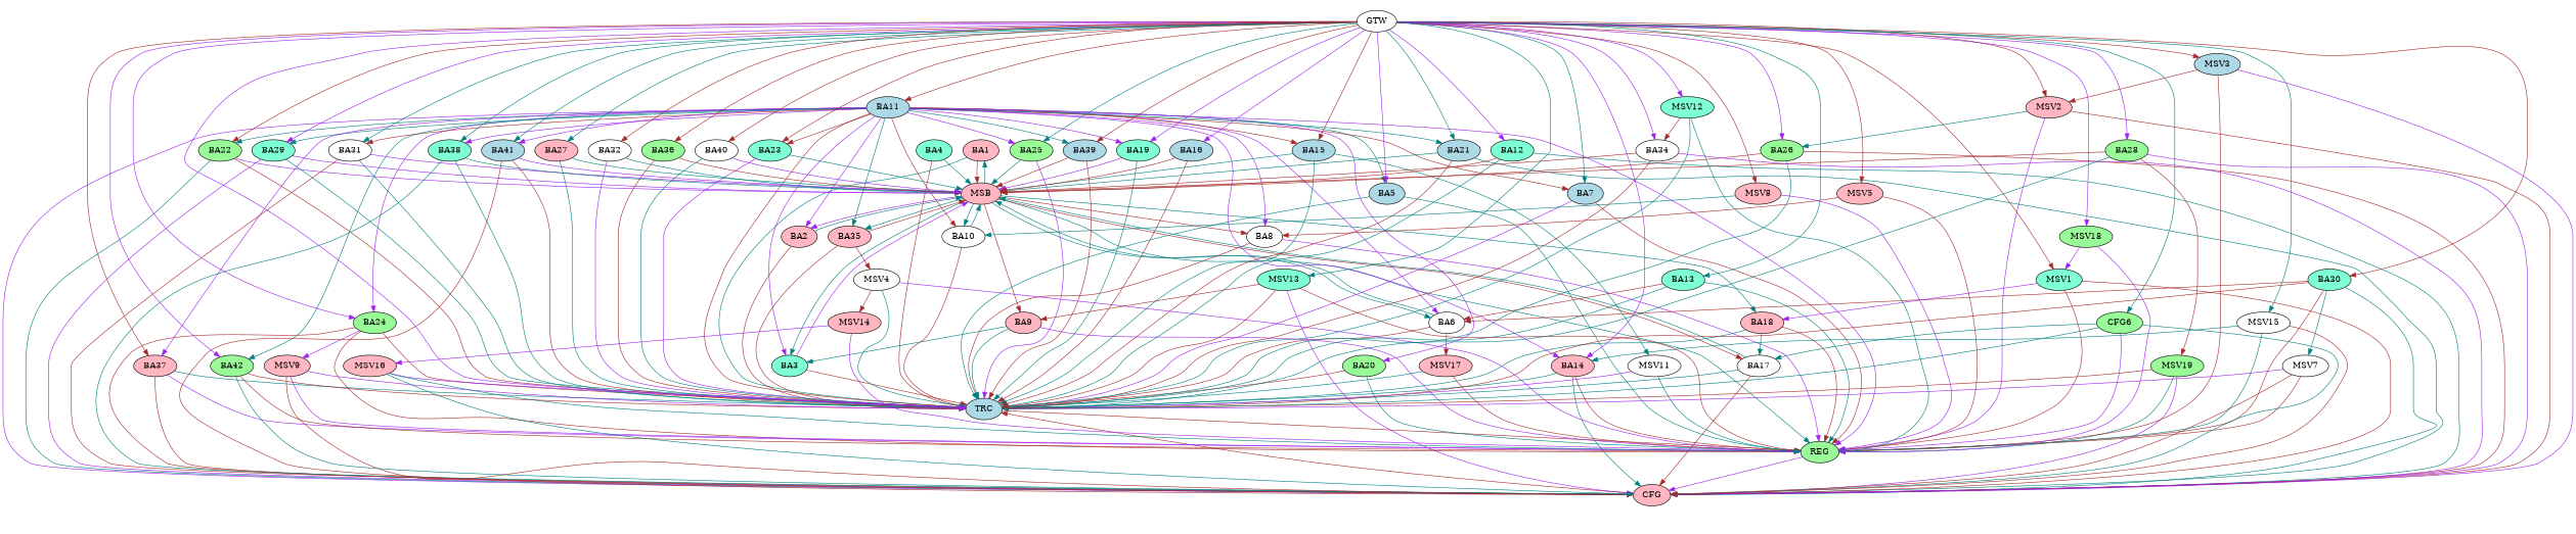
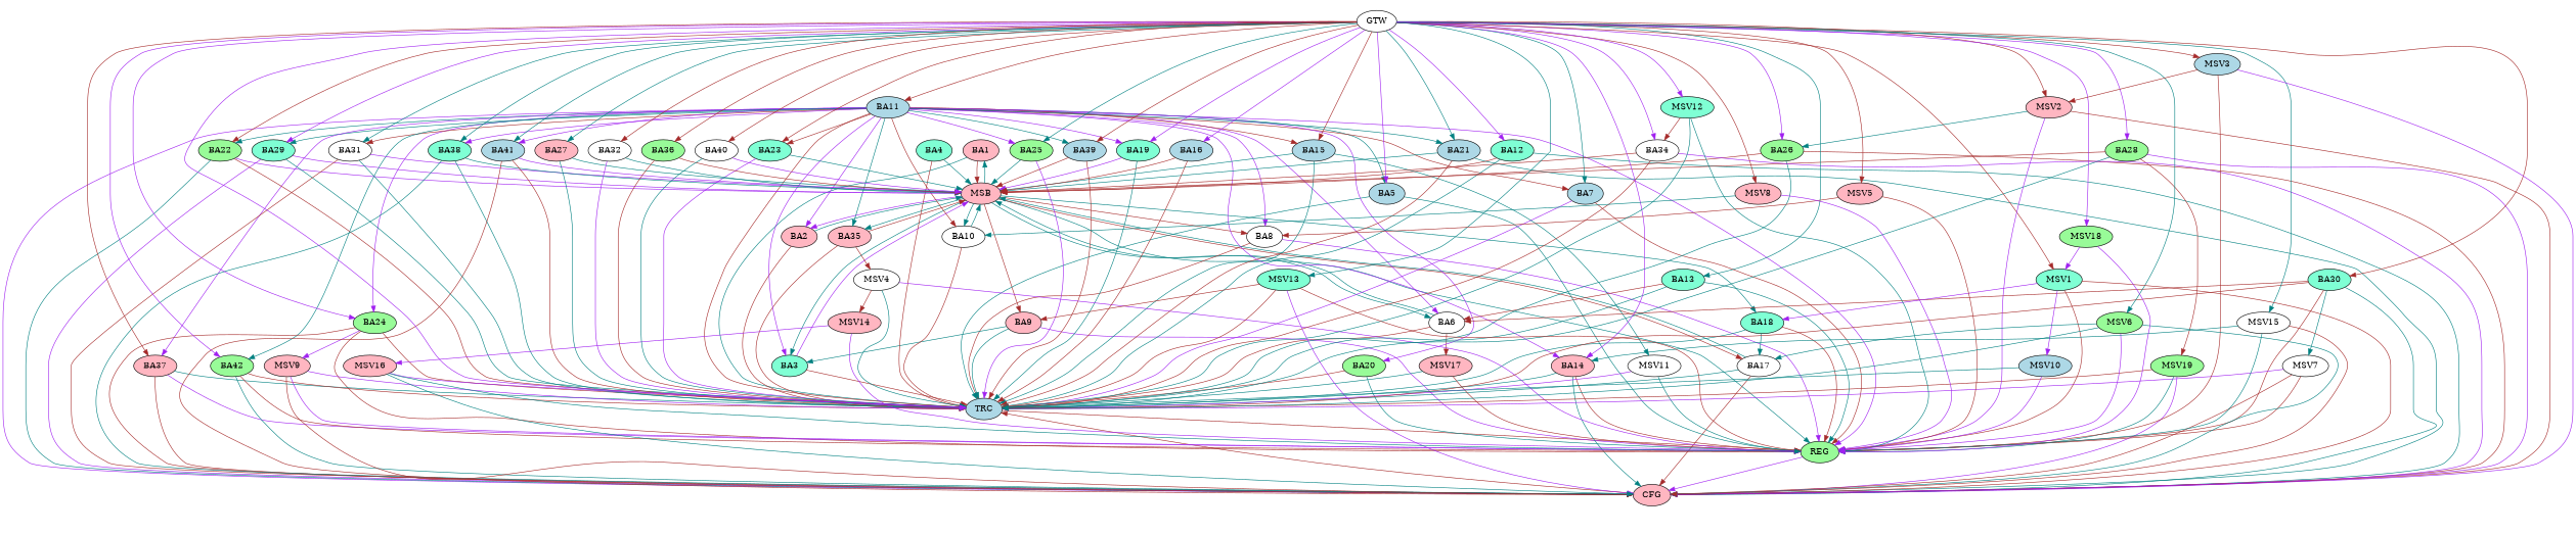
  strict digraph {
    node [fillcolor=lightpink style=filled]
    edge [color=brown]
    n1 [label=BA1]
    n2 [label=MSB]
    n3 [fillcolor=lightblue label=TRC]
    n4 [label=BA2]
    n5 [fillcolor=aquamarine label=BA3]
    n6 [fillcolor=palegreen label=REG]
    n7 [fillcolor=white label=BA6]
    n8 [fillcolor=white label=BA8]
    n9 [label=BA9]
    n10 [fillcolor=white label=BA10]
    n11 [label=BA35]
    n12 [fillcolor=white label=BA17]
-   n13 [label=BA18]
+   n13 [fillcolor=aquamarine label=BA18]
    n14 [fillcolor=aquamarine label=BA4]
    n15 [fillcolor=lightblue label=BA5]
    n16 [label=CFG]
    n17 [label=MSV17]
    n18 [fillcolor=lightblue label=BA7]
    n19 [fillcolor=lightblue label=BA11]
    n20 [label=BA14]
    n21 [fillcolor=lightblue label=BA15]
    n22 [fillcolor=aquamarine label=BA19]
    n23 [fillcolor=palegreen label=BA20]
    n24 [fillcolor=lightblue label=BA21]
    n25 [fillcolor=palegreen label=BA22]
    n26 [fillcolor=aquamarine label=BA23]
    n27 [fillcolor=palegreen label=BA24]
    n28 [fillcolor=palegreen label=BA25]
    n29 [fillcolor=aquamarine label=BA29]
    n30 [fillcolor=white label=BA31]
    n31 [label=BA37]
    n32 [fillcolor=aquamarine label=BA38]
    n33 [fillcolor=lightblue label=BA39]
    n34 [fillcolor=lightblue label=BA41]
    n35 [fillcolor=palegreen label=BA42]
    n36 [fillcolor=white label=MSV11]
    n37 [label=MSV9]
    n38 [fillcolor=white label=MSV4]
    n39 [fillcolor=aquamarine label=BA12]
    n40 [fillcolor=aquamarine label=BA13]
    n41 [fillcolor=lightblue label=BA16]
    n42 [fillcolor=palegreen label=BA26]
    n43 [label=BA27]
    n44 [fillcolor=palegreen label=BA28]
    n45 [fillcolor=palegreen label=MSV19]
    n46 [fillcolor=aquamarine label=BA30]
    n47 [fillcolor=white label=MSV7]
    n48 [fillcolor=white label=BA32]
    n49 [fillcolor=white label=BA34]
    n50 [label=MSV14]
    n51 [fillcolor=palegreen label=BA36]
    n52 [fillcolor=white label=BA40]
    n53 [fillcolor=white label=GTW]
    n54 [fillcolor=aquamarine label=MSV1]
    n55 [label=MSV2]
    n56 [fillcolor=lightblue label=MSV3]
    n57 [label=MSV5]
-   n58 [fillcolor=palegreen label=CFG6]
+   n58 [fillcolor=palegreen label=MSV6]
    n59 [label=MSV8]
    n60 [fillcolor=aquamarine label=MSV12]
    n61 [fillcolor=aquamarine label=MSV13]
    n62 [fillcolor=white label=MSV15]
    n63 [fillcolor=palegreen label=MSV18]
+   n64 [fillcolor=lightblue label=MSV10]
    n65 [label=MSV16]
    n1 -> n2
    n1 -> n3 [color=teal]
    n2 -> n1 [color=teal]
    n2 -> n4 [color=purple]
    n2 -> n5 [color=teal]
    n2 -> n6 [color=teal]
    n2 -> n7 [color=teal]
    n2 -> n8
    n2 -> n9
    n2 -> n10 [color=teal]
    n2 -> n11 [color=teal]
    n2 -> n12
    n2 -> n13 [color=teal]
    n3 -> n6
    n4 -> n2 [color=teal]
    n4 -> n3
    n5 -> n2 [color=purple]
    n5 -> n3
    n6 -> n16 [color=purple]
    n7 -> n2 [color=teal]
    n7 -> n3
    n7 -> n17
    n8 -> n3
    n8 -> n6 [color=purple]
    n9 -> n3 [color=teal]
    n9 -> n5 [color=teal]
    n9 -> n6 [color=purple]
    n10 -> n2 [color=teal]
    n10 -> n3
    n11 -> n2
    n11 -> n3
    n11 -> n38
    n12 -> n2 [color=teal]
    n12 -> n3 [color=teal]
    n12 -> n16
    n13 -> n3 [color=teal]
    n13 -> n6
    n13 -> n12 [color=teal]
    n14 -> n2 [color=teal]
    n14 -> n3
    n15 -> n3 [color=teal]
    n15 -> n6 [color=teal]
    n16 -> n3
    n17 -> n3 [color=teal]
    n17 -> n6
    n18 -> n3 [color=purple]
    n18 -> n6
    n19 -> n3
    n19 -> n4 [color=purple]
    n19 -> n5 [color=purple]
    n19 -> n6 [color=purple]
    n19 -> n7 [color=purple]
    n19 -> n8 [color=purple]
    n19 -> n10
    n19 -> n11 [color=teal]
    n19 -> n15 [color=teal]
    n19 -> n16 [color=purple]
    n19 -> n18
    n19 -> n20 [color=purple]
    n19 -> n21
    n19 -> n22 [color=purple]
    n19 -> n23 [color=purple]
    n19 -> n24 [color=teal]
    n19 -> n25 [color=teal]
    n19 -> n26
    n19 -> n27 [color=purple]
    n19 -> n28 [color=purple]
    n19 -> n29 [color=teal]
    n19 -> n30
    n19 -> n31 [color=purple]
    n19 -> n32 [color=purple]
    n19 -> n33 [color=teal]
    n19 -> n34 [color=purple]
    n19 -> n35 [color=teal]
    n20 -> n3 [color=teal]
    n20 -> n6
    n20 -> n16 [color=teal]
    n21 -> n2 [color=teal]
    n21 -> n3 [color=teal]
    n21 -> n36 [color=teal]
    n22 -> n2 [color=purple]
    n22 -> n3 [color=teal]
    n23 -> n3
    n23 -> n6 [color=teal]
    n24 -> n2 [color=teal]
    n24 -> n3
    n24 -> n16 [color=teal]
    n25 -> n2 [color=purple]
    n25 -> n3
    n25 -> n16 [color=teal]
    n26 -> n2 [color=teal]
    n26 -> n3 [color=purple]
    n27 -> n3
    n27 -> n6
    n27 -> n16
    n27 -> n37 [color=purple]
    n28 -> n2 [color=teal]
    n28 -> n3 [color=purple]
    n29 -> n2 [color=purple]
    n29 -> n3 [color=teal]
    n29 -> n16 [color=purple]
    n30 -> n2 [color=purple]
    n30 -> n3 [color=teal]
    n30 -> n16
    n31 -> n3 [color=teal]
    n31 -> n6 [color=purple]
    n31 -> n16
    n32 -> n2 [color=teal]
    n32 -> n3 [color=teal]
    n32 -> n16 [color=teal]
    n33 -> n2
    n33 -> n3
    n34 -> n2 [color=purple]
    n34 -> n3
    n34 -> n16
    n35 -> n3
    n35 -> n6
    n35 -> n16 [color=teal]
    n36 -> n3 [color=purple]
    n36 -> n6 [color=teal]
    n37 -> n3 [color=purple]
    n37 -> n6 [color=purple]
    n37 -> n16
    n38 -> n3 [color=teal]
    n38 -> n6 [color=purple]
    n38 -> n50
    n39 -> n2
    n39 -> n3 [color=teal]
    n39 -> n16 [color=teal]
    n40 -> n3 [color=teal]
    n40 -> n6 [color=teal]
    n40 -> n7
    n41 -> n2
    n41 -> n3
    n42 -> n2
    n42 -> n3 [color=teal]
    n42 -> n16
    n43 -> n2 [color=teal]
    n43 -> n3 [color=teal]
    n44 -> n2
    n44 -> n3 [color=teal]
    n44 -> n16 [color=purple]
    n44 -> n45
    n45 -> n3
    n45 -> n6 [color=teal]
    n45 -> n16 [color=purple]
    n46 -> n3
    n46 -> n6
    n46 -> n7
    n46 -> n16 [color=teal]
    n46 -> n47 [color=teal]
    n47 -> n3 [color=purple]
    n47 -> n6
    n47 -> n16
    n48 -> n2 [color=teal]
    n48 -> n3 [color=purple]
    n49 -> n2
    n49 -> n3
    n49 -> n16 [color=purple]
    n50 -> n6 [color=purple]
    n50 -> n65 [color=purple]
    n51 -> n2
    n51 -> n3
    n52 -> n2 [color=purple]
    n52 -> n3 [color=teal]
    n53 -> n3 [color=purple]
    n53 -> n15 [color=purple]
    n53 -> n18 [color=teal]
    n53 -> n19
    n53 -> n20 [color=purple]
    n53 -> n21
    n53 -> n22 [color=purple]
    n53 -> n24 [color=teal]
    n53 -> n25
    n53 -> n26
    n53 -> n27 [color=purple]
    n53 -> n28 [color=teal]
    n53 -> n29 [color=purple]
    n53 -> n30 [color=teal]
    n53 -> n31
    n53 -> n32 [color=teal]
    n53 -> n33
    n53 -> n34 [color=teal]
    n53 -> n35 [color=purple]
    n53 -> n39 [color=purple]
    n53 -> n40 [color=teal]
    n53 -> n41 [color=purple]
    n53 -> n42 [color=purple]
    n53 -> n43 [color=teal]
    n53 -> n44 [color=purple]
    n53 -> n46
    n53 -> n48
    n53 -> n49 [color=purple]
    n53 -> n51
    n53 -> n52
    n53 -> n54
    n53 -> n55
    n53 -> n56
    n53 -> n57
    n53 -> n58 [color=teal]
    n53 -> n59
    n53 -> n60 [color=purple]
    n53 -> n61 [color=teal]
    n53 -> n62 [color=teal]
    n53 -> n63 [color=purple]
    n54 -> n6
    n54 -> n13 [color=purple]
    n54 -> n16
+   n54 -> n64 [color=purple]
    n55 -> n6 [color=purple]
    n55 -> n16
    n55 -> n42 [color=teal]
    n56 -> n6
    n56 -> n16 [color=purple]
    n56 -> n55
    n57 -> n6
    n57 -> n8
    n58 -> n3 [color=teal]
    n58 -> n6 [color=purple]
    n58 -> n12 [color=teal]
    n58 -> n16 [color=teal]
    n59 -> n6 [color=purple]
    n59 -> n10 [color=teal]
    n60 -> n3 [color=teal]
    n60 -> n6 [color=teal]
    n60 -> n49
    n61 -> n3
    n61 -> n6
    n61 -> n9
    n61 -> n16 [color=purple]
    n62 -> n6 [color=teal]
    n62 -> n16
    n62 -> n20 [color=teal]
    n63 -> n6 [color=purple]
    n63 -> n54 [color=purple]
+   n64 -> n3 [color=teal]
+   n64 -> n6 [color=purple]
    n65 -> n3 [color=purple]
    n65 -> n6 [color=teal]
    n65 -> n16 [color=teal]
  }
